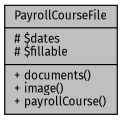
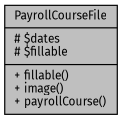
  digraph {
    fontname="Fira Sans"
-   n1 [color=black fillcolor=grey75 fontcolor=black fontname="Fira Sans" fontsize=10 height=0.2 label="{PayrollCourseFile\n|# $dates\l# $fillable\l|+ documents()\l+ image()\l+ payrollCourse()\l}" shape=record style=filled width=0.4]
+   n1 [color=black fillcolor=grey75 fontcolor=black fontname="Fira Sans" fontsize=10 height=0.2 label="{PayrollCourseFile\n|# $dates\l# $fillable\l|+ fillable()\l+ image()\l+ payrollCourse()\l}" shape=record style=filled width=0.4]
  }
